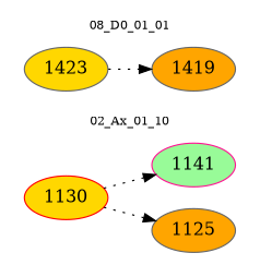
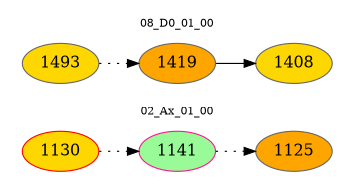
  digraph {
    rankdir=LR
    node [color=gray40 fillcolor=gold style=filled]
    edge [color=black style=dotted]
    n1 [color=red label=1130]
    n2 [fillcolor=orange label=1125]
    n3 [color=deeppink fillcolor=palegreen label=1141]
    n4 [fillcolor=orange label=1419]
-   n6 [label=1423]
+   n5 [label=1408]
+   n6 [label=1493]
    subgraph cluster_1 {
      color=white
      fontsize=10
-     label="02_Ax_01_10"
+     label="02_Ax_01_00"
      n1
      n2
      n3
    }
    subgraph cluster_2 {
      color=white
      fontsize=10
-     label="08_D0_01_01"
+     label="08_D0_01_00"
      n4
+     n5
      n6
    }
-   n1 -> n2
+   n3 -> n2
    n1 -> n3
+   n4 -> n5 [style=solid]
    n6 -> n4
  }
